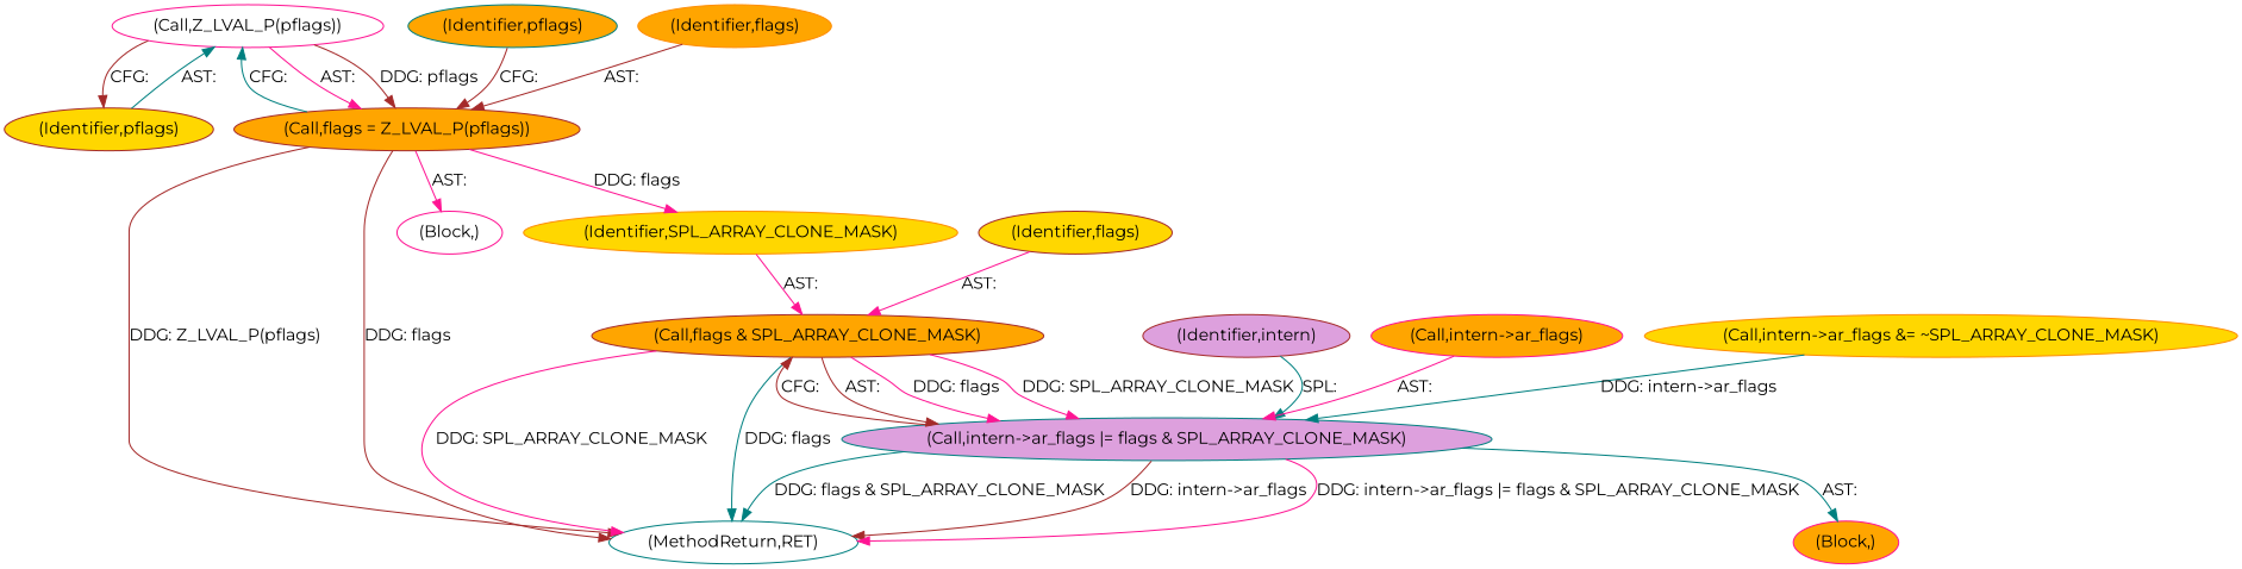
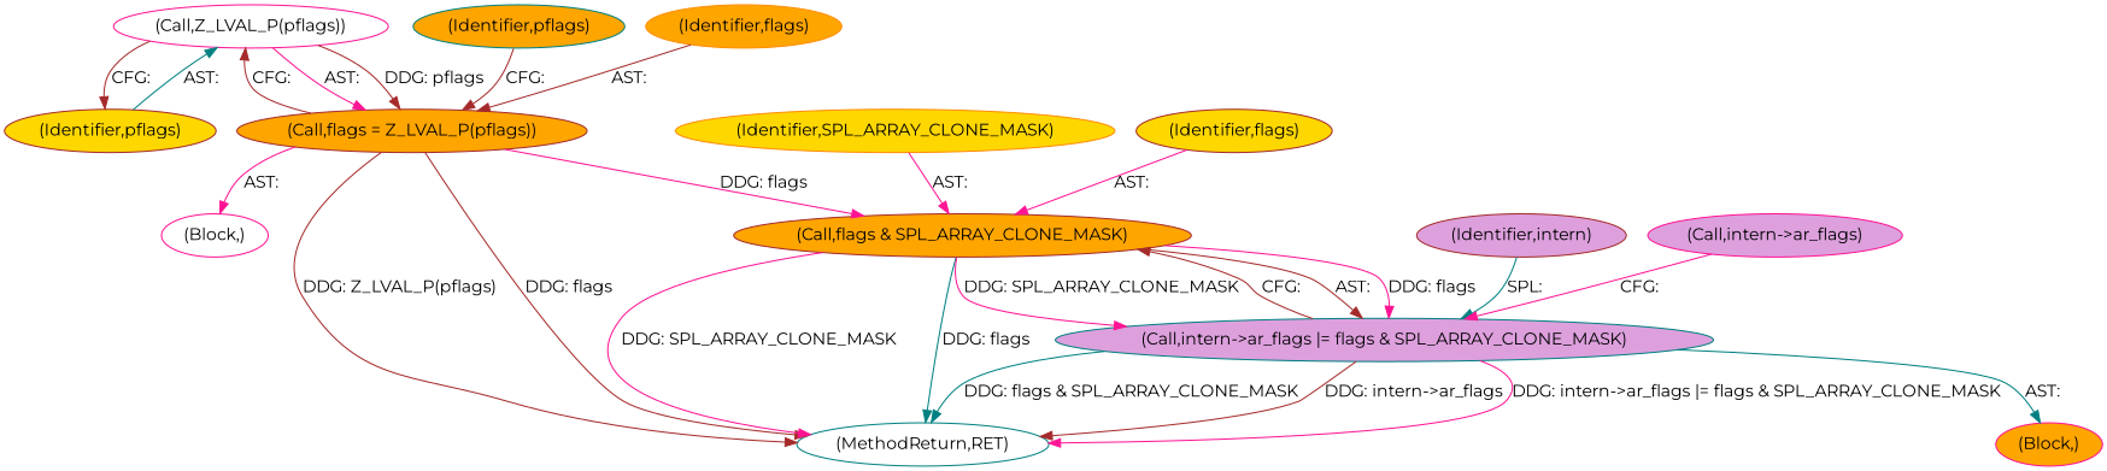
  digraph {
    fontname=Montserrat
    node [color=brown fillcolor=orange fontname=Montserrat style=filled]
    edge [color=deeppink fontname=Montserrat]
    n1 [color=deeppink fillcolor=white label="(Call,Z_LVAL_P(pflags))"]
    n2 [label="(Call,flags = Z_LVAL_P(pflags))"]
    n3 [fillcolor=gold label="(Identifier,pflags)"]
    n4 [color=teal fillcolor=white label="(MethodReturn,RET)"]
    n5 [label="(Call,flags & SPL_ARRAY_CLONE_MASK)"]
    n6 [color=deeppink fillcolor=white label="(Block,)"]
    n7 [color=teal fillcolor=plum label="(Call,intern->ar_flags |= flags & SPL_ARRAY_CLONE_MASK)"]
    n8 [color=deeppink label="(Block,)"]
    n9 [color=darkorange fillcolor=gold label="(Identifier,SPL_ARRAY_CLONE_MASK)"]
    n10 [fillcolor=gold label="(Identifier,flags)"]
    n11 [fillcolor=plum label="(Identifier,intern)"]
-   n12 [color=deeppink label="(Call,intern->ar_flags)"]
+   n12 [color=deeppink fillcolor=plum label="(Call,intern->ar_flags)"]
    n13 [color=teal label="(Identifier,pflags)"]
    n14 [color=darkorange label="(Identifier,flags)"]
-   n15 [color=darkorange fillcolor=gold label="(Call,intern->ar_flags &= ~SPL_ARRAY_CLONE_MASK)"]
    n1 -> n2 [label="AST: "]
    n1 -> n2 [color=brown label="DDG: pflags"]
    n1 -> n3 [color=brown label="CFG: "]
-   n2 -> n1 [color=teal label="CFG: "]
+   n2 -> n1 [color=brown label="CFG: "]
    n2 -> n4 [color=brown label="DDG: Z_LVAL_P(pflags)"]
    n2 -> n4 [color=brown label="DDG: flags"]
-   n2 -> n9 [label="DDG: flags"]
+   n2 -> n5 [label="DDG: flags"]
    n2 -> n6 [label="AST: "]
    n3 -> n1 [color=teal label="AST: "]
    n5 -> n4 [label="DDG: SPL_ARRAY_CLONE_MASK"]
    n5 -> n4 [color=teal label="DDG: flags"]
    n5 -> n7 [color=brown label="AST: "]
    n5 -> n7 [label="DDG: flags"]
    n5 -> n7 [label="DDG: SPL_ARRAY_CLONE_MASK"]
    n7 -> n4 [color=teal label="DDG: flags & SPL_ARRAY_CLONE_MASK"]
    n7 -> n4 [color=brown label="DDG: intern->ar_flags"]
    n7 -> n4 [label="DDG: intern->ar_flags |= flags & SPL_ARRAY_CLONE_MASK"]
    n7 -> n5 [color=brown label="CFG: "]
    n7 -> n8 [color=teal label="AST: "]
    n9 -> n5 [label="AST: "]
    n10 -> n5 [label="AST: "]
    n11 -> n7 [color=teal label="SPL: "]
-   n12 -> n7 [label="AST: "]
+   n12 -> n7 [label="CFG: "]
    n13 -> n2 [color=brown label="CFG: "]
    n14 -> n2 [color=brown label="AST: "]
-   n15 -> n7 [color=teal label="DDG: intern->ar_flags"]
  }
